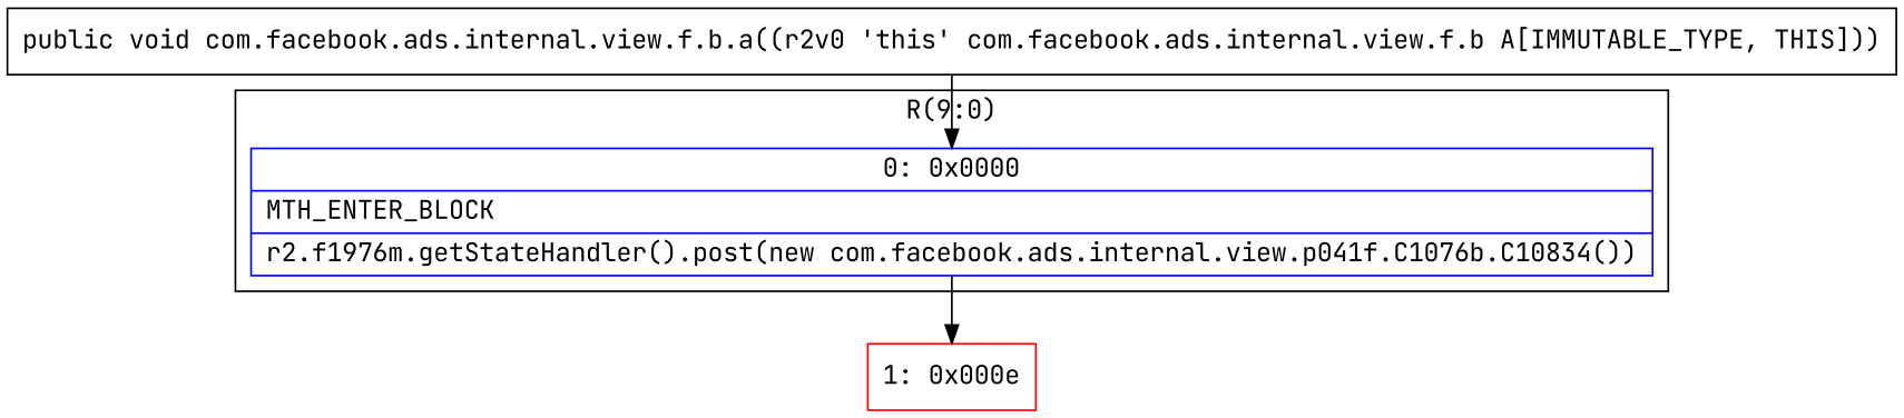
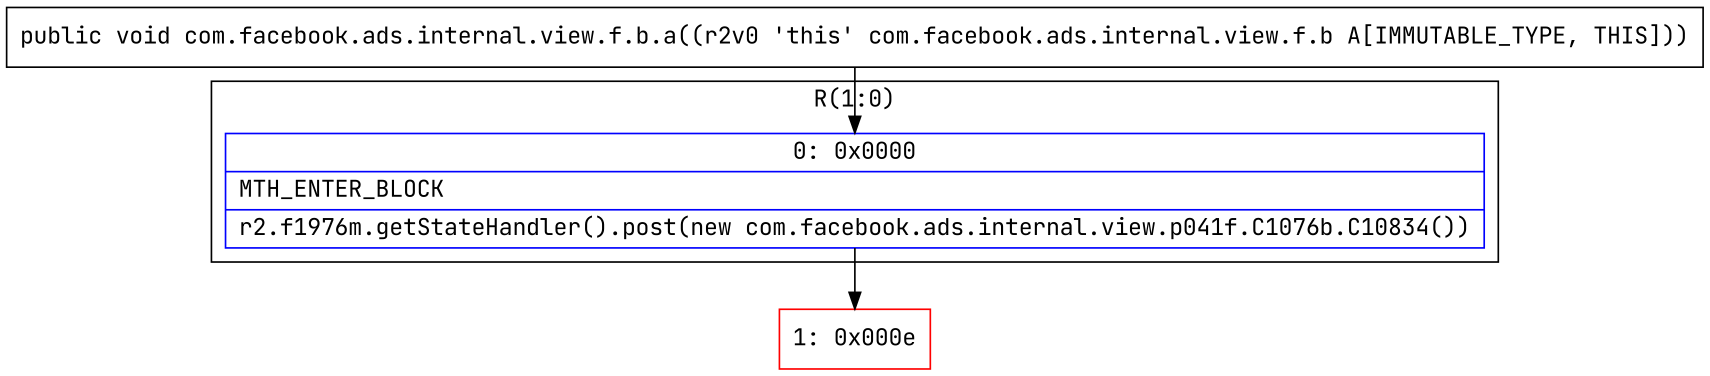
  digraph {
    fontname="JetBrains Mono"
    node [shape=record fontname="JetBrains Mono"]
    edge [fontname="JetBrains Mono"]
    n1 [color=blue label="{0\:\ 0x0000|MTH_ENTER_BLOCK\l|r2.f1976m.getStateHandler().post(new com.facebook.ads.internal.view.p041f.C1076b.C10834())\l}"]
    n2 [color=red label="{1\:\ 0x000e}"]
    n3 [label="{public void com.facebook.ads.internal.view.f.b.a((r2v0 'this' com.facebook.ads.internal.view.f.b A[IMMUTABLE_TYPE, THIS])) }"]
    subgraph cluster_1 {
-     label="R(9:0)"
+     label="R(1:0)"
      n1
    }
    n1 -> n2
    n3 -> n1
  }
